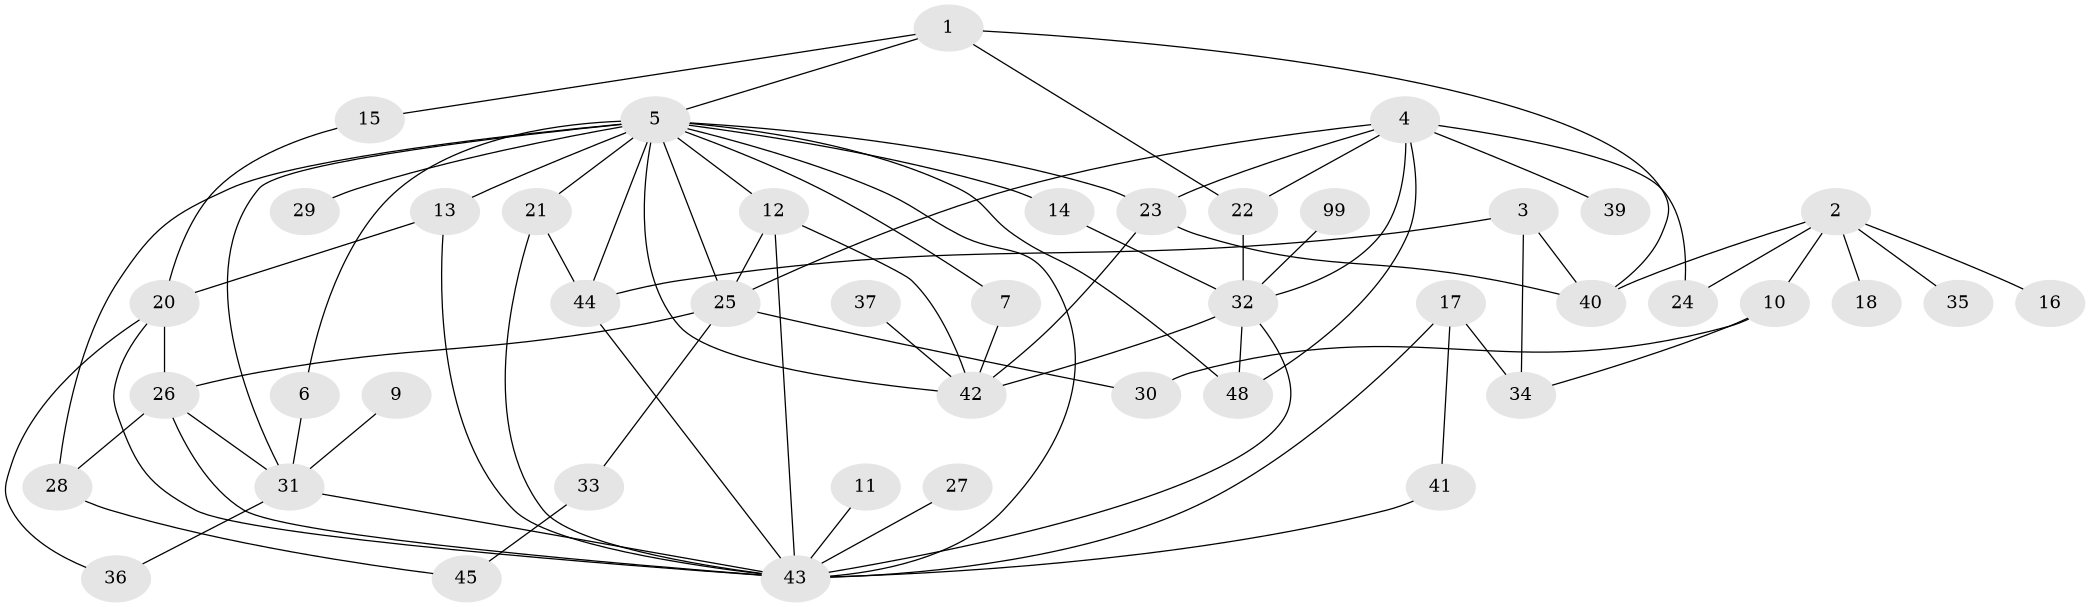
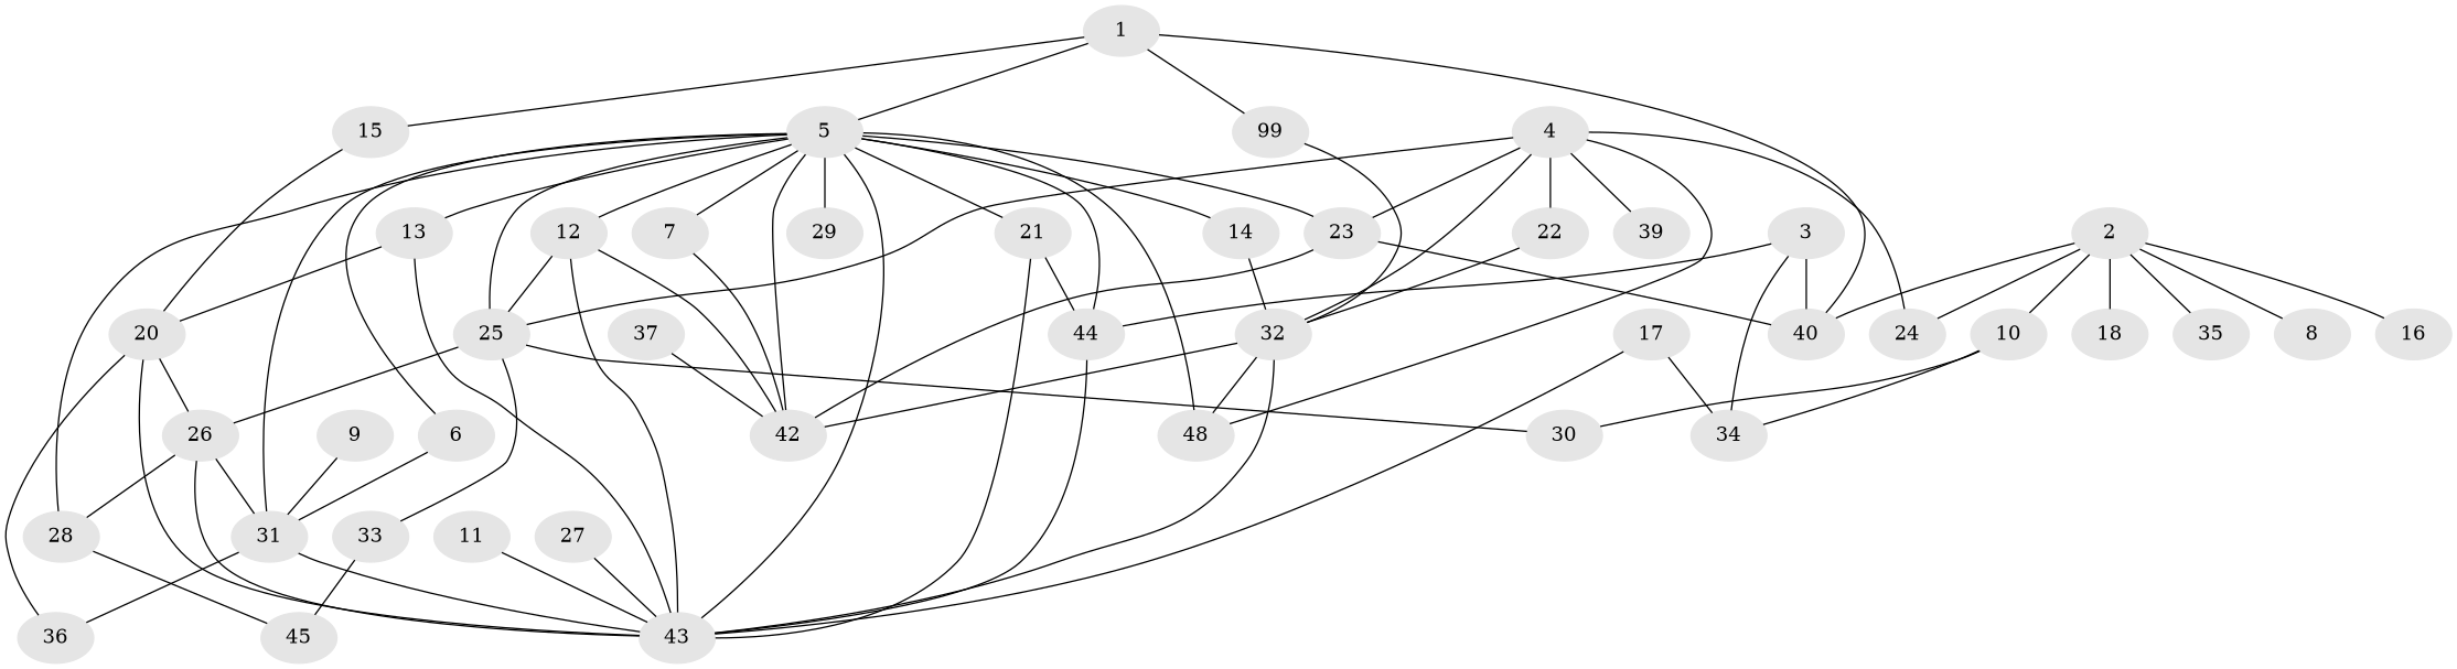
  graph {
    node [color=gray90 style=filled]
    edge [weight=1.0]
    1
    5
    15
    22
    40
    44
    23
    25
    n9 [label=48]
    6
    7
    12
    13
    14
    21
    28
    29
    31
    42
    43
    20
    32
    2
+   8
    10
    16
    18
    24
    35
    34
    30
    3
    4
    39
    26
    33
    45
    36
    9
    11
    17
-   41
    n43 [label=99]
    27
    37
    1 -- 5
    1 -- 15
-   1 -- 22
+   1 -- n43
    1 -- 40
    5 -- 44 [weight=2.0]
    5 -- 23
    5 -- 25
    5 -- n9
    5 -- 6
    5 -- 7
    5 -- 12
    5 -- 13
    5 -- 14
    5 -- 21
    5 -- 28
    5 -- 29
    5 -- 31
    5 -- 42
    5 -- 43
    15 -- 20
    22 -- 32
    44 -- 43
    23 -- 40 [weight=2.0]
    23 -- 42
    25 -- 30
    25 -- 26
    25 -- 33
    6 -- 31
    7 -- 42
    12 -- 25
    12 -- 42
    12 -- 43
    13 -- 43
    13 -- 20
    14 -- 32
    21 -- 44
    21 -- 43
    28 -- 45
    31 -- 43
    31 -- 36
    20 -- 43
    20 -- 26
    20 -- 36
    32 -- n9
    32 -- 42
    32 -- 43
    2 -- 40
+   2 -- 8
    2 -- 10
    2 -- 16
    2 -- 18
    2 -- 24
    2 -- 35
    10 -- 34
    10 -- 30
    3 -- 40
    3 -- 44
    3 -- 34
    4 -- 22
    4 -- 23
    4 -- 25
    4 -- n9
    4 -- 32
    4 -- 24
    4 -- 39
    26 -- 28
    26 -- 31
    26 -- 43
    33 -- 45
    9 -- 31
    11 -- 43
    17 -- 43
    17 -- 34
-   17 -- 41
-   41 -- 43
    n43 -- 32
    27 -- 43
    37 -- 42
  }
